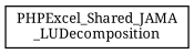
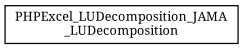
  digraph {
    rankdir=LR
    fontname="Noto Serif"
-   n1 [color=black fillcolor=white fontname="Noto Serif" fontsize=10 height=0.2 label="PHPExcel_Shared_JAMA\l_LUDecomposition" shape=record style=filled width=0.4]
+   n1 [color=black fillcolor=white fontname="Noto Serif" fontsize=10 height=0.2 label="PHPExcel_LUDecomposition_JAMA\l_LUDecomposition" shape=record style=filled width=0.4]
  }
